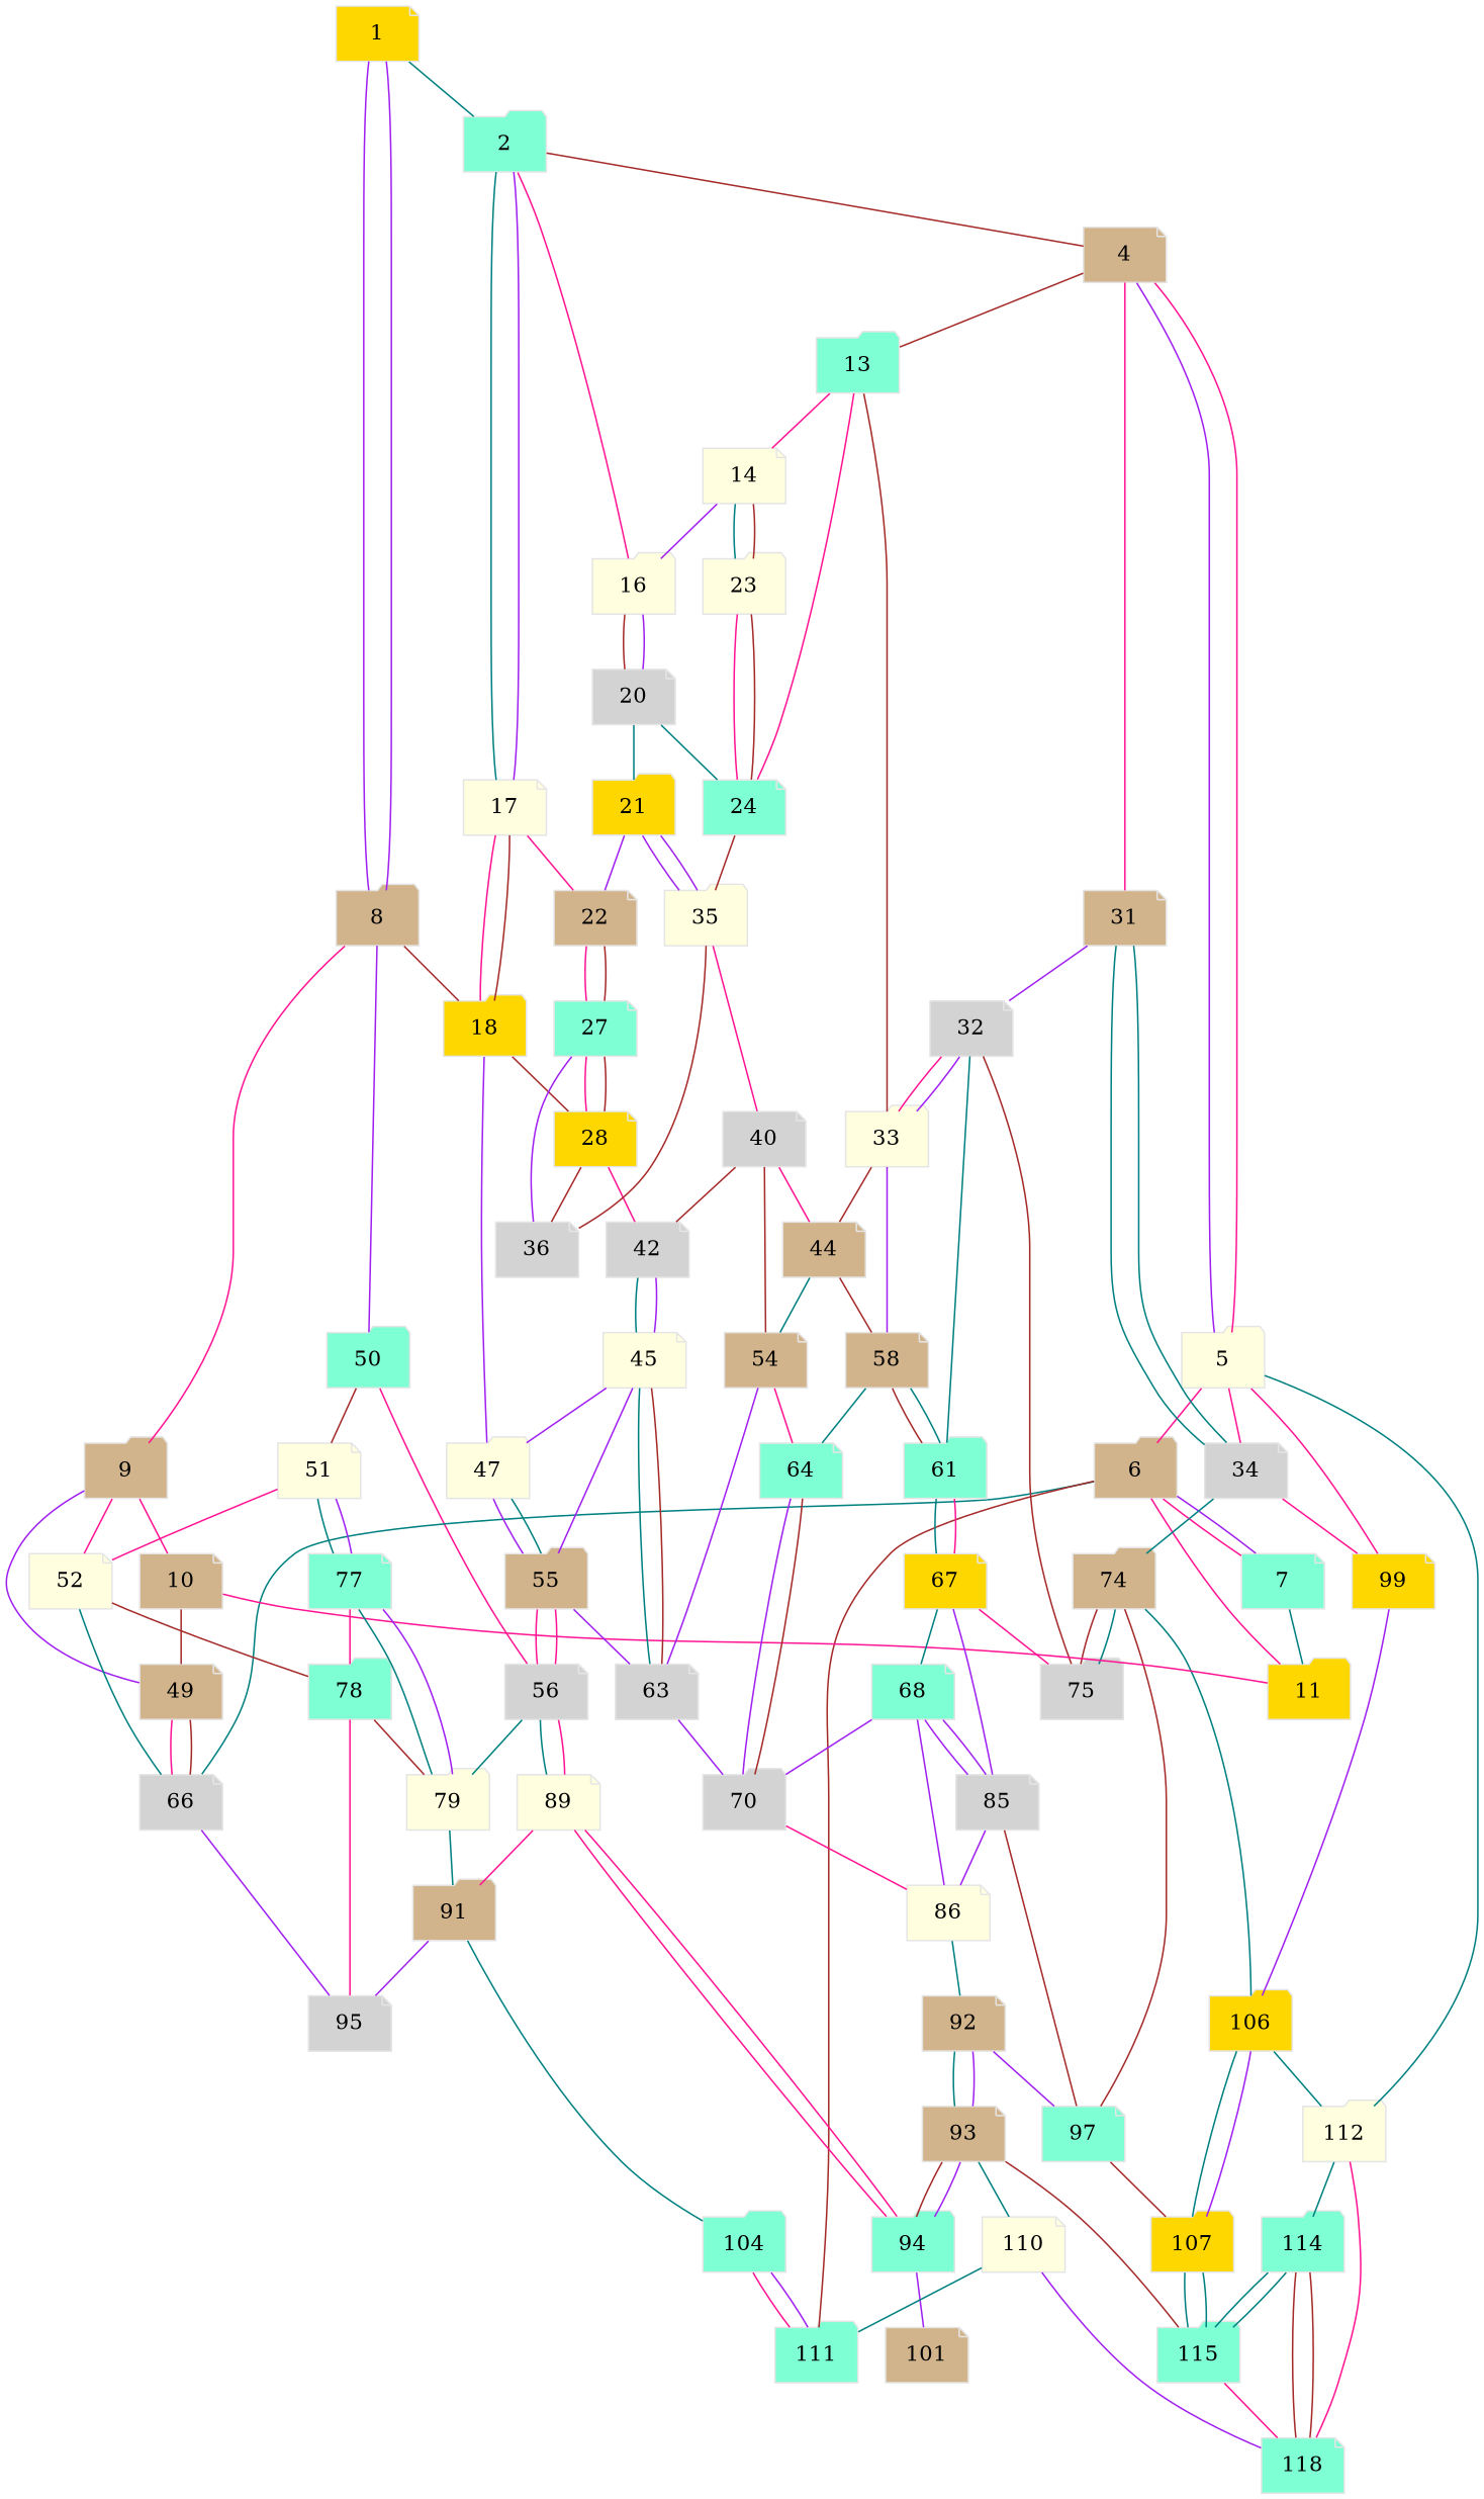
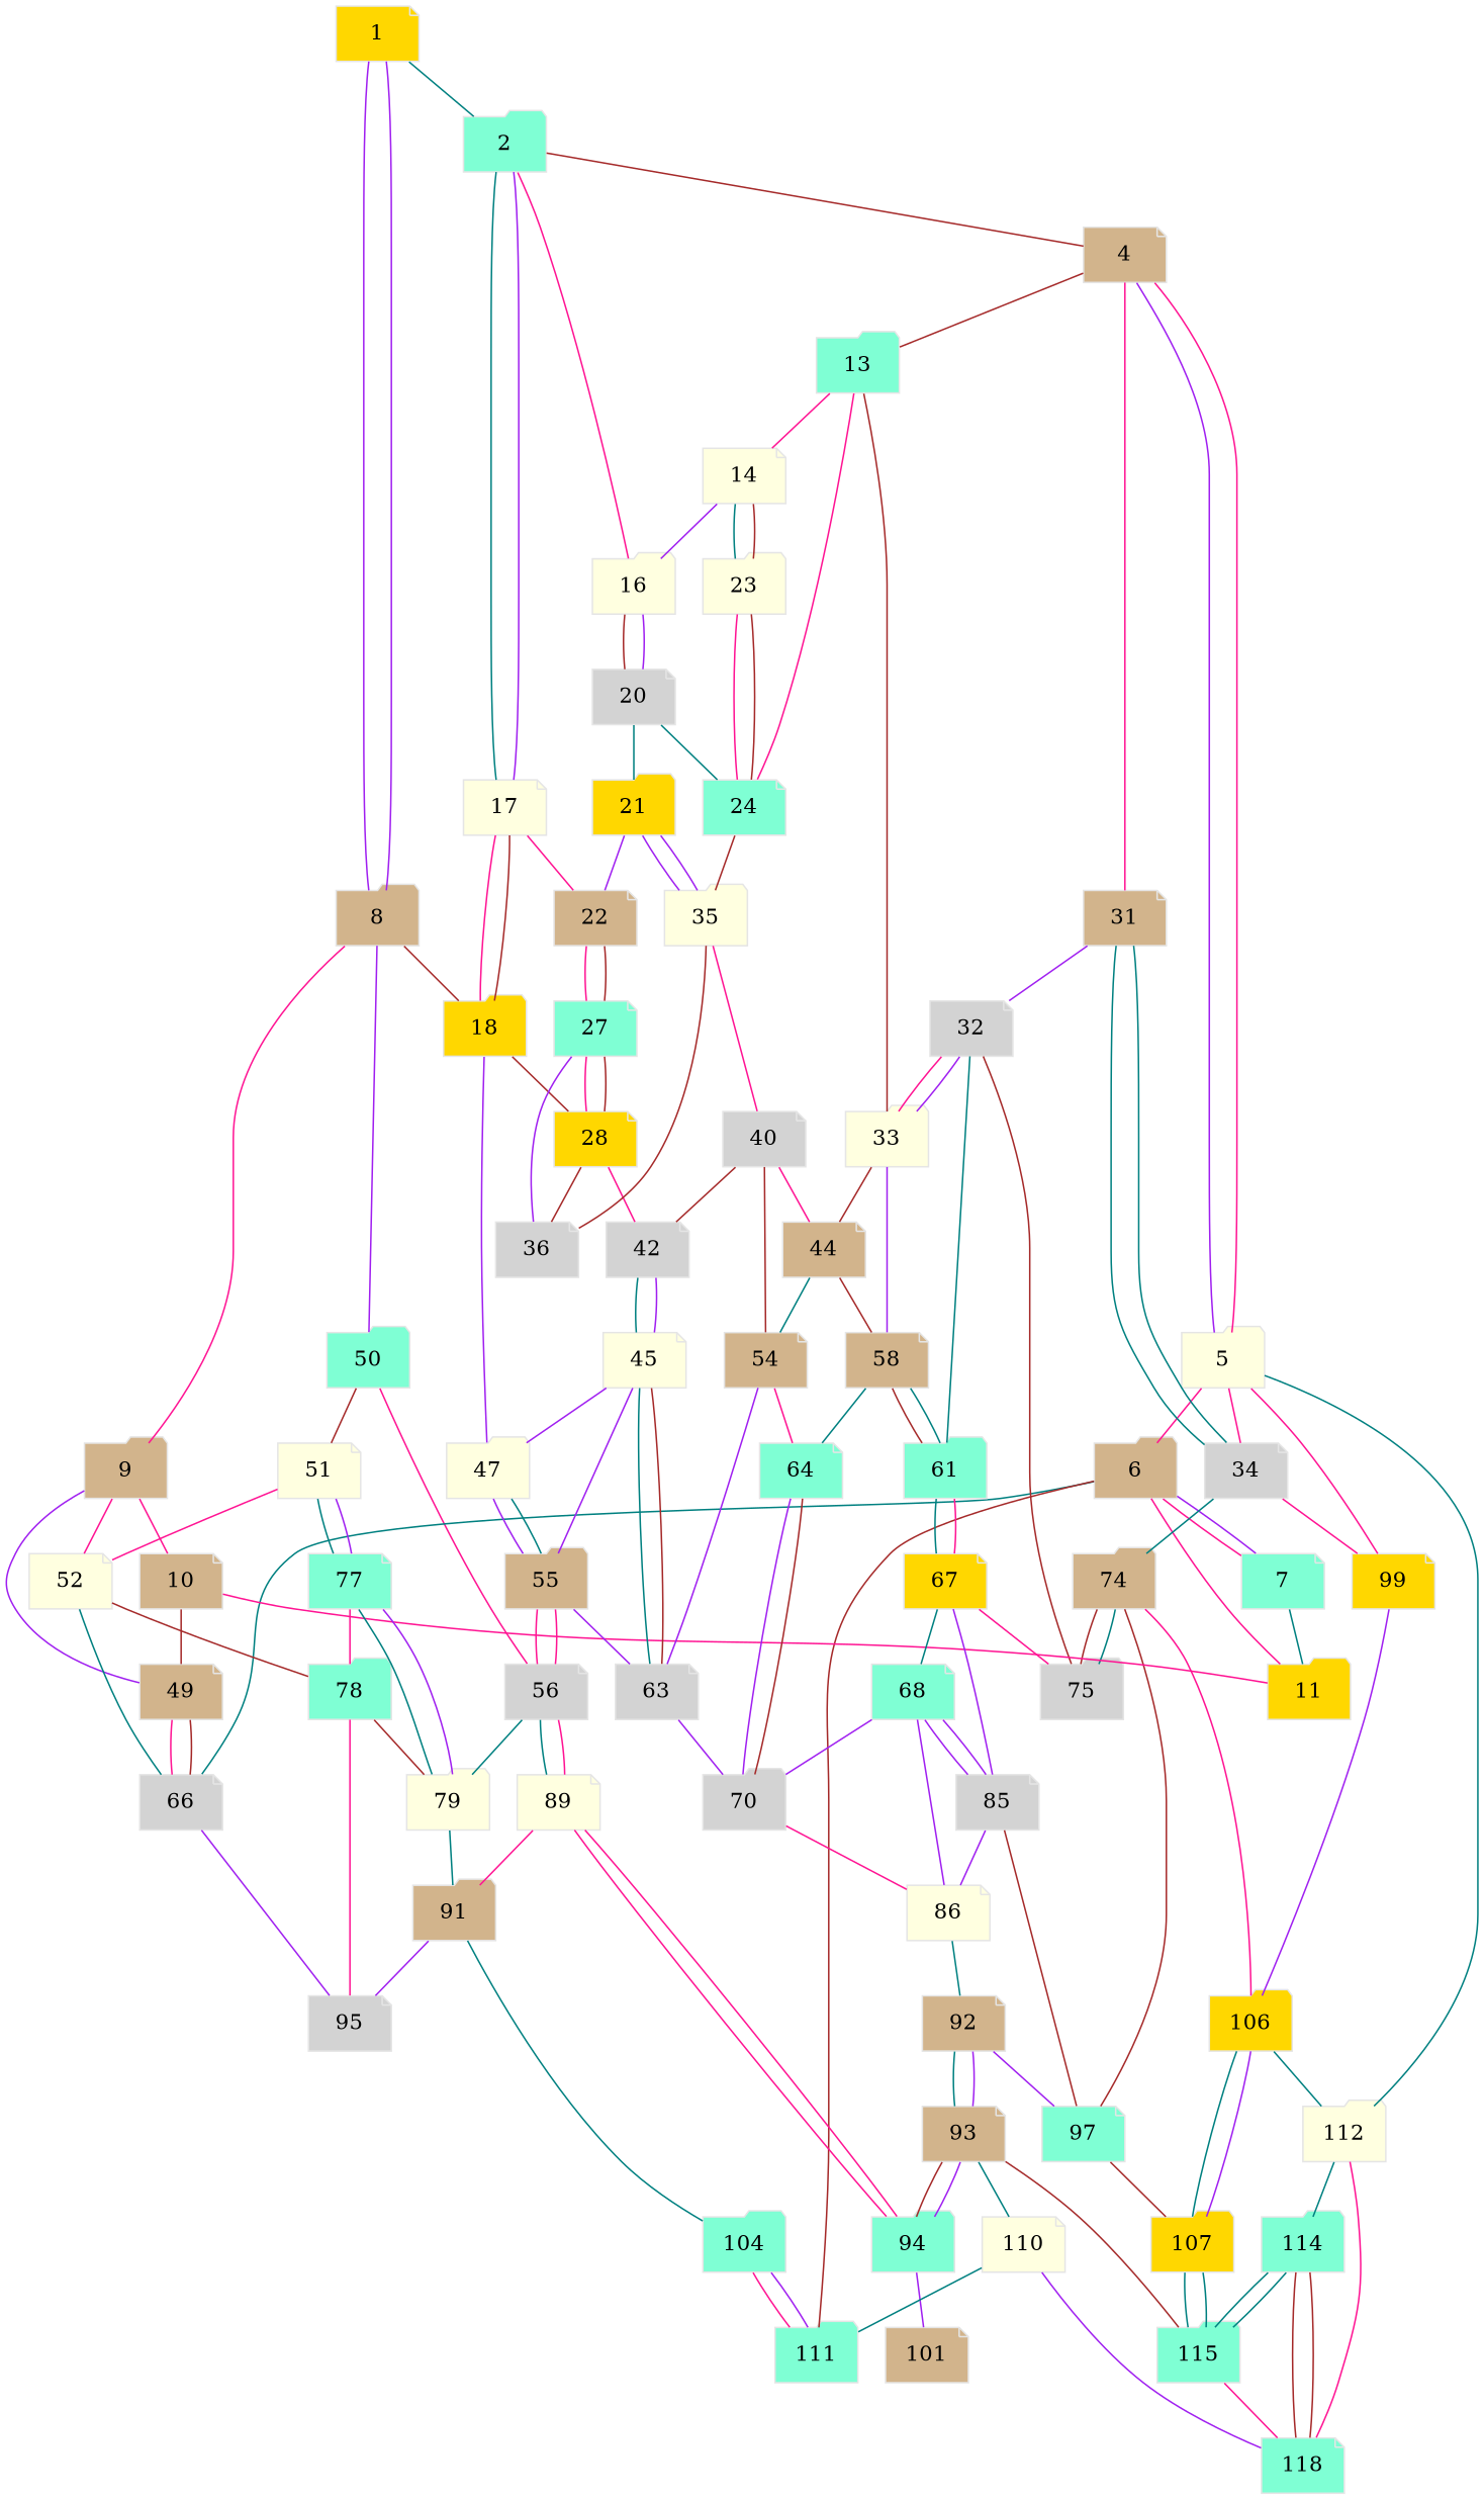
  graph {
    node [color=gray90 fillcolor=aquamarine shape=note style=filled]
    edge [color=purple]
    1 [fillcolor=gold]
    2 [shape=folder super="+3"]
    8 [fillcolor=tan shape=folder super="+19"]
    4 [fillcolor=tan super="+12"]
    16 [fillcolor=lightyellow shape=folder]
    17 [fillcolor=lightyellow]
    9 [fillcolor=tan shape=folder super="+48"]
    18 [fillcolor=gold shape=folder super="+29"]
    50 [shape=folder]
    5 [fillcolor=lightyellow shape=folder super="+98"]
    13 [shape=folder super="+26"]
    31 [fillcolor=tan]
    20 [fillcolor=lightgrey]
    22 [fillcolor=tan]
    6 [fillcolor=tan shape=folder super="+81"]
    34 [fillcolor=lightgrey super="+73"]
    99 [fillcolor=gold]
    112 [fillcolor=lightyellow shape=folder super="+113"]
    14 [fillcolor=lightyellow super="+15"]
    24 [super="+25"]
    33 [fillcolor=lightyellow shape=folder super="+43"]
    32 [fillcolor=lightgrey super="+60"]
    7
    11 [fillcolor=gold shape=folder super="+30"]
    66 [fillcolor=lightgrey super="+80"]
    111 [shape=folder super="+117"]
    74 [fillcolor=tan shape=folder super="+96"]
    106 [fillcolor=gold shape=folder super="+108"]
    118 [super="+119"]
    114 [shape=folder]
    95 [fillcolor=lightgrey]
    10 [fillcolor=tan super="+38"]
    49 [fillcolor=tan]
    52 [fillcolor=lightyellow super="+65"]
    28 [fillcolor=gold super="+39"]
    47 [fillcolor=lightyellow shape=folder]
    51 [fillcolor=lightyellow]
    56 [fillcolor=lightgrey super="+57"]
    78 [shape=folder super="+84"]
    23 [fillcolor=lightyellow shape=folder]
    35 [fillcolor=lightyellow shape=folder super="+37"]
    44 [fillcolor=tan super="+53"]
    58 [fillcolor=tan super="+59"]
    21 [fillcolor=gold shape=folder]
    27
    36 [fillcolor=lightgrey]
    42 [fillcolor=lightgrey]
    55 [fillcolor=tan shape=folder super="+71"]
    40 [fillcolor=lightgrey super="+41"]
    45 [fillcolor=lightyellow super="+46"]
    61 [shape=folder]
    75 [fillcolor=lightgrey shape=folder]
    67 [fillcolor=gold super="+76"]
    54 [fillcolor=tan super="+62"]
    64
    97 [super="+100"]
    63 [fillcolor=lightgrey super="+72"]
    70 [fillcolor=lightgrey shape=folder super="+82"]
    77
    79 [fillcolor=lightyellow shape=folder super="+83"]
    89 [fillcolor=lightyellow super="+90"]
    91 [fillcolor=tan shape=folder super="+105"]
    94 [shape=folder]
    68 [super="+69"]
    85 [fillcolor=lightgrey super="+88"]
    86 [fillcolor=lightyellow super="+87"]
    92 [fillcolor=tan]
    107 [fillcolor=gold shape=folder]
    104 [shape=folder]
    93 [fillcolor=tan super="+109"]
    101 [fillcolor=tan]
    110 [fillcolor=lightyellow super="+120"]
    115 [shape=folder super="+116"]
    1 -- 2 [color=teal]
    1 -- 8
    1 -- 8
    2 -- 4 [color=brown]
    2 -- 16 [color=deeppink]
    2 -- 17 [color=teal]
    2 -- 17
    8 -- 9 [color=deeppink]
    8 -- 18 [color=brown]
    8 -- 50
    4 -- 5
    4 -- 5 [color=deeppink]
    4 -- 13 [color=brown]
    4 -- 31 [color=deeppink]
    16 -- 20 [color=brown]
    16 -- 20
    17 -- 18 [color=deeppink]
    17 -- 18 [color=brown]
    17 -- 22 [color=deeppink]
    9 -- 10 [color=deeppink]
    9 -- 49
    9 -- 52 [color=deeppink]
    18 -- 28 [color=brown]
    18 -- 47
    50 -- 51 [color=brown]
    50 -- 56 [color=deeppink]
    5 -- 6 [color=deeppink weight=2]
    5 -- 34 [color=deeppink]
    5 -- 99 [color=deeppink]
    5 -- 112 [color=teal]
    13 -- 14 [color=deeppink]
    13 -- 24 [color=deeppink]
    13 -- 33 [color=brown]
    31 -- 34 [color=teal]
    31 -- 34 [color=teal]
    31 -- 32
    20 -- 24 [color=teal]
    20 -- 21 [color=teal]
    22 -- 27 [color=deeppink]
    22 -- 27 [color=brown]
    6 -- 7 [color=deeppink]
    6 -- 7
    6 -- 11 [color=deeppink]
    6 -- 66 [color=teal]
    6 -- 111 [color=brown]
    34 -- 99 [color=deeppink]
    34 -- 74 [color=teal]
    99 -- 106
    112 -- 118 [color=deeppink]
    112 -- 114 [color=teal]
    14 -- 16
    14 -- 23 [color=teal weight=2]
    14 -- 23 [color=brown]
    24 -- 35 [color=brown]
    33 -- 44 [color=brown]
    33 -- 58
    32 -- 33 [color=deeppink]
    32 -- 33
    32 -- 61 [color=teal]
    32 -- 75 [color=brown]
    7 -- 11 [color=teal]
    66 -- 95
-   74 -- 106 [color=teal]
+   74 -- 106 [color=deeppink]
    74 -- 75 [color=brown]
    74 -- 75 [color=teal]
    74 -- 97 [color=brown]
    106 -- 112 [color=teal]
    106 -- 107 [color=teal]
    106 -- 107
    114 -- 118 [color=brown]
    114 -- 118 [color=brown]
    114 -- 115 [color=teal]
    114 -- 115 [color=teal]
    10 -- 11 [color=deeppink weight=2]
    10 -- 49 [color=brown]
    49 -- 66 [color=deeppink]
    49 -- 66 [color=brown]
    52 -- 66 [color=teal]
    52 -- 78 [color=brown]
    28 -- 36 [color=brown]
    28 -- 42 [color=deeppink]
    47 -- 55
    47 -- 55 [color=teal]
    51 -- 52 [color=deeppink]
    51 -- 77 [color=teal]
    51 -- 77
    56 -- 79 [color=teal]
    56 -- 89 [color=teal]
    56 -- 89 [color=deeppink]
    78 -- 95 [color=deeppink]
    78 -- 79 [color=brown]
    23 -- 24 [color=deeppink]
    23 -- 24 [color=brown]
    35 -- 36 [color=brown]
    35 -- 40 [color=deeppink]
    44 -- 58 [color=brown]
    44 -- 54 [color=teal]
    58 -- 61 [color=brown]
    58 -- 61 [color=teal]
    58 -- 64 [color=teal]
    21 -- 22
    21 -- 35
    21 -- 35
    27 -- 28 [color=deeppink]
    27 -- 28 [color=brown]
    27 -- 36
    42 -- 45 [color=teal]
    42 -- 45
    55 -- 56 [color=deeppink]
    55 -- 56 [color=deeppink]
    55 -- 63
    40 -- 44 [color=deeppink]
    40 -- 42 [color=brown]
    40 -- 54 [color=brown]
    45 -- 47
    45 -- 55
    45 -- 63 [color=teal]
    45 -- 63 [color=brown]
    61 -- 67 [color=teal]
    61 -- 67 [color=deeppink]
    67 -- 75 [color=deeppink]
    67 -- 68 [color=teal]
    67 -- 85
    54 -- 64 [color=deeppink]
    54 -- 63
    64 -- 70
    64 -- 70 [color=brown]
    97 -- 107 [color=brown]
    63 -- 70
    70 -- 86 [color=deeppink]
    77 -- 78 [color=deeppink]
    77 -- 79 [color=teal]
    77 -- 79
    79 -- 91 [color=teal]
    89 -- 91 [color=deeppink]
    89 -- 94 [color=deeppink]
    89 -- 94 [color=deeppink]
    91 -- 95
    91 -- 104 [color=teal]
    94 -- 101
    68 -- 70
    68 -- 85
    68 -- 85
    68 -- 86
    85 -- 97 [color=brown]
    85 -- 86
    86 -- 92 [color=teal]
    92 -- 97
    92 -- 93 [color=teal]
    92 -- 93
    107 -- 115 [color=teal]
    107 -- 115 [color=teal]
    104 -- 111 [color=deeppink]
    104 -- 111
    93 -- 94 [color=brown]
    93 -- 94
    93 -- 110 [color=teal]
    93 -- 115 [color=brown]
    110 -- 111 [color=teal weight=2]
    110 -- 118
    115 -- 118 [color=deeppink]
  }
